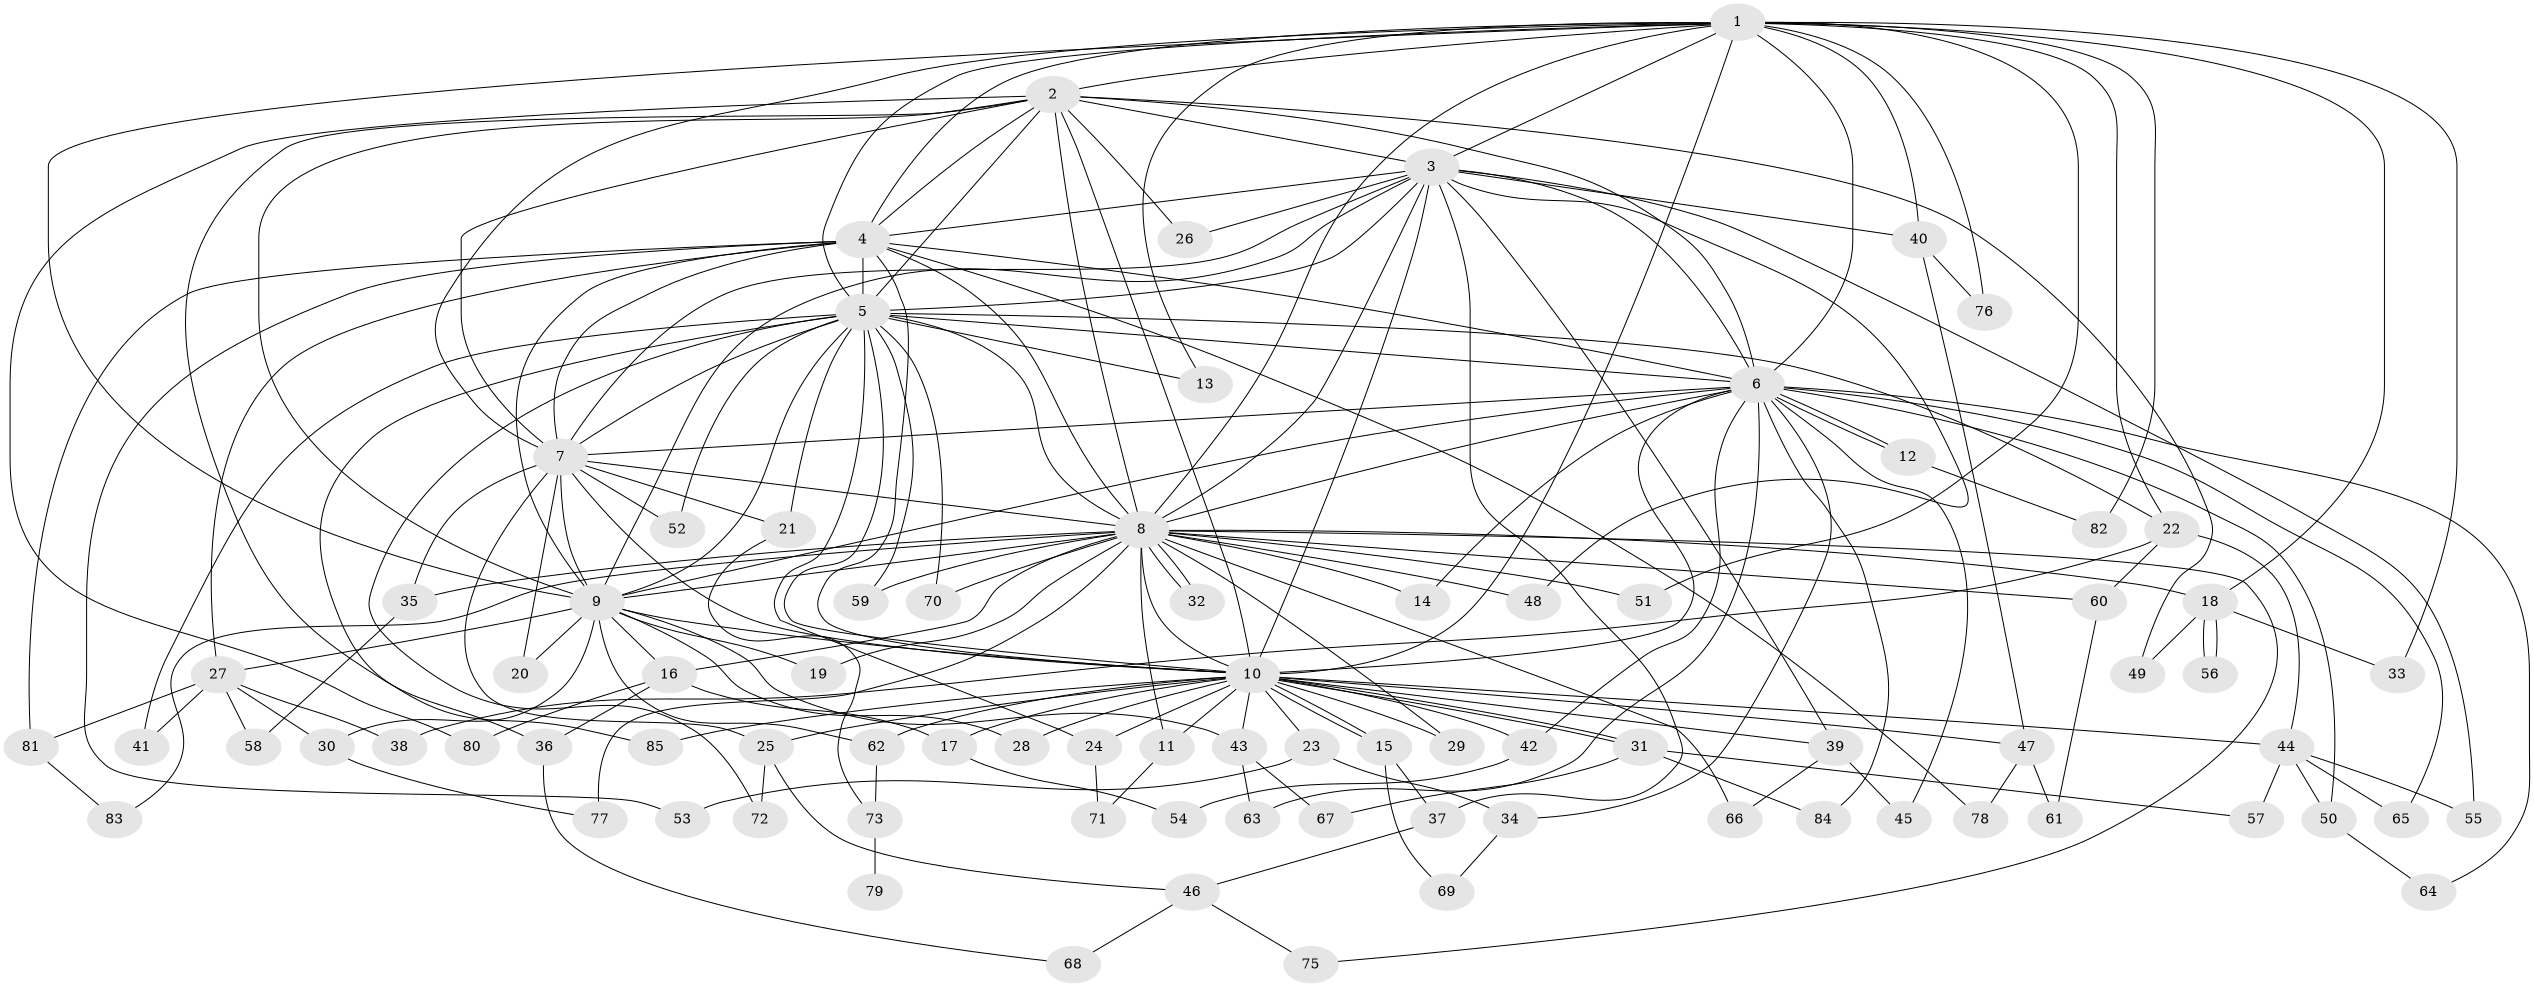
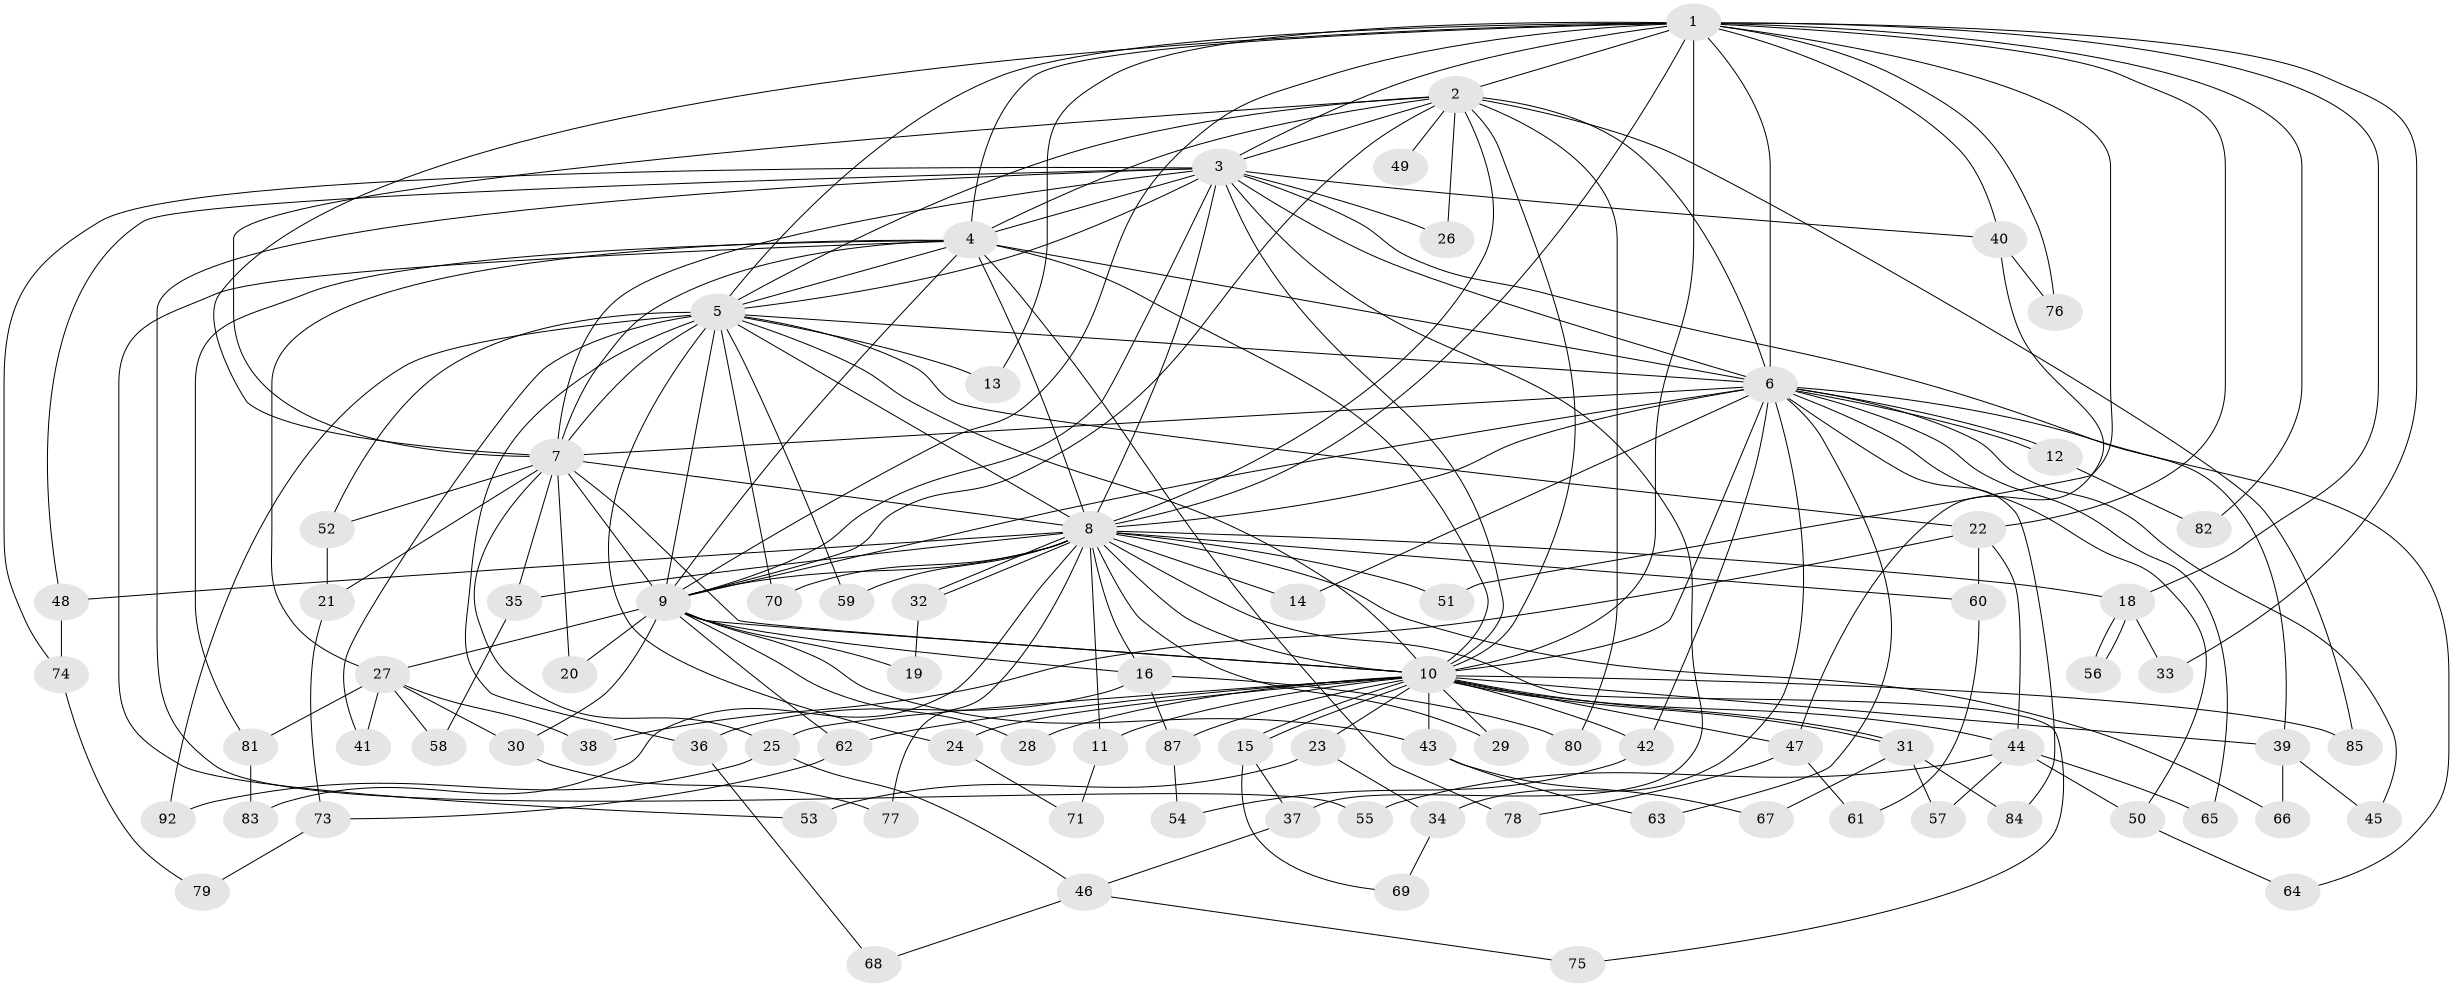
  graph {
    node [color=gray90 style=filled]
    1
    2
    3
    4
    5
    6
    7
    8
    9
    10
    13
    18
    22
    33
    40
    51
    76
    82
    26
    49
    80
    85
    37
    39
    48
    55
+   74
    27
    53
    78
    81
    21
    24
    36
    41
    52
    59
    70
-   72
+   72 [label=92]
    12
    14
    34
    42
    45
    50
    63
    64
    65
    84
    20
    25
    35
    11
    16
    19
    29
    32
    60
    66
    75
    77
    83
    28
    30
    43
    62
    23
    15
-   17
+   17 [label=87]
    31
    44
    47
    56
    38
    46
    79
    58
    73
    71
    68
    69
    54
    61
    67
    57
    1 -- 2
    1 -- 3
    1 -- 4
    1 -- 5
    1 -- 6
    1 -- 7
    1 -- 8
    1 -- 9
    1 -- 10
    1 -- 13
    1 -- 18
    1 -- 22
    1 -- 33
    1 -- 40
    1 -- 51
    1 -- 76
    1 -- 82
    2 -- 3
    2 -- 4
    2 -- 5
    2 -- 6
    2 -- 7
    2 -- 8
    2 -- 9
    2 -- 10
    2 -- 26
    2 -- 49
    2 -- 80
    2 -- 85
    3 -- 4
    3 -- 5
    3 -- 6
    3 -- 7
    3 -- 8
    3 -- 9
    3 -- 10
    3 -- 40
    3 -- 26
    3 -- 37
    3 -- 39
    3 -- 48
    3 -- 55
+   3 -- 74
    4 -- 5
    4 -- 6
    4 -- 7
    4 -- 8
    4 -- 9
    4 -- 10
    4 -- 27
    4 -- 53
    4 -- 78
    4 -- 81
    5 -- 6
    5 -- 7
    5 -- 8
    5 -- 9
    5 -- 10
    5 -- 13
    5 -- 22
-   5 -- 21
+   52 -- 21
    5 -- 24
    5 -- 36
    5 -- 41
    5 -- 52
    5 -- 59
    5 -- 70
    5 -- 72
    6 -- 7
    6 -- 8
    6 -- 9
    6 -- 10
    6 -- 12
    6 -- 12
    6 -- 14
    6 -- 34
    6 -- 42
    6 -- 45
    6 -- 50
    6 -- 63
    6 -- 64
    6 -- 65
    6 -- 84
    7 -- 8
    7 -- 9
    7 -- 10
    7 -- 21
    7 -- 52
    7 -- 20
    7 -- 25
    7 -- 35
    8 -- 9
    8 -- 10
    8 -- 18
    8 -- 51
    8 -- 48
    8 -- 59
    8 -- 70
    8 -- 14
    8 -- 35
    8 -- 11
    8 -- 16
-   8 -- 19
+   32 -- 19
    8 -- 29
    8 -- 32
    8 -- 32
    8 -- 60
    8 -- 66
    8 -- 75
    8 -- 77
    8 -- 83
    9 -- 10
    9 -- 27
    9 -- 20
    9 -- 16
    9 -- 19
    9 -- 28
    9 -- 30
    9 -- 43
    9 -- 62
    10 -- 85
    10 -- 39
    10 -- 24
    10 -- 42
    10 -- 25
    10 -- 11
    10 -- 29
    10 -- 28
    10 -- 43
    10 -- 62
    10 -- 23
    10 -- 15
    10 -- 15
    10 -- 17
    10 -- 31
    10 -- 31
    10 -- 44
    10 -- 47
    18 -- 33
-   18 -- 49
    18 -- 56
    18 -- 56
    22 -- 60
    22 -- 44
    22 -- 38
    40 -- 76
    40 -- 47
    37 -- 46
    39 -- 45
    39 -- 66
+   48 -- 74
+   74 -- 79
    27 -- 81
    27 -- 41
    27 -- 30
    27 -- 38
    27 -- 58
    81 -- 83
    21 -- 73
    24 -- 71
    36 -- 68
    12 -- 82
    34 -- 69
    42 -- 54
    50 -- 64
    25 -- 72
    25 -- 46
    35 -- 58
    11 -- 71
    16 -- 80
    16 -- 36
    16 -- 17
    60 -- 61
    30 -- 77
    43 -- 63
    43 -- 67
    62 -- 73
    23 -- 53
    23 -- 34
    15 -- 37
    15 -- 69
    17 -- 54
    31 -- 84
    31 -- 67
    31 -- 57
    44 -- 55
    44 -- 50
    44 -- 65
    44 -- 57
    47 -- 78
    47 -- 61
    46 -- 75
    46 -- 68
    73 -- 79
  }
